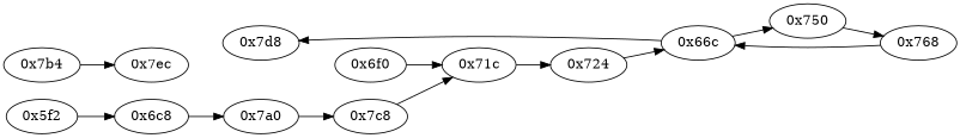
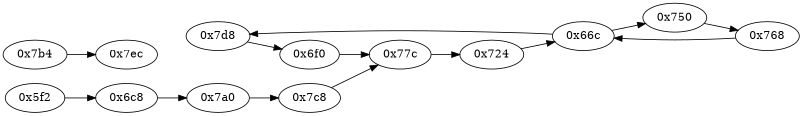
  strict digraph {
    rankdir=LR
    node [opcode="[u'ldr', u'ldr', u'mov', u'b']"]
    "0x7d8" [opcode="[u'ldr', u'add', u'str', u'ldr', u'b']"]
    "0x6f0"
-   "0x77c" [opcode="[u'str', u'str', u'ldr', u'ldrb', u'ldr', u'ldr', u'cmp', u'mov', u'b']" label="0x71c"]
+   "0x77c" [opcode="[u'str', u'str', u'ldr', u'ldrb', u'ldr', u'ldr', u'cmp', u'mov', u'b']"]
    "0x724"
    "0x6c8" [opcode="[u'ldr', u'str', u'ldr', u'b']"]
    "0x7a0" [opcode="[u'ldr', u'ldr', u'str', u'ldr', u'b']"]
    "0x7c8" [opcode="[u'ldr', u'mov', u'mov', u'b']"]
    "0x66c" [opcode="[u'str', u'str', u'ldr', u'ldrb', u'strb', u'ldr', u'ldr', u'ldrb', u'cmp', u'mov', u'b']"]
    "0x7b4" [opcode="[u'ldr', u'mov', u'bl', u'ldr', u'b']"]
    "0x7ec" [opcode="[u'mov', u'sub', u'pop']"]
    "0x750" [opcode="[u'ldrb', u'ldr', u'add', u'str', u'ldr', u'b']"]
    "0x768" [opcode="[u'ldr', u'ldr', u'add', u'mov', u'b']"]
    n13 [label="0x5f2" opcode="[u'push', u'add', u'sub', u'add', u'ldr', u'str', u'ldr', u'ldr', u'ldr', u'add', u'b']"]
+   "0x7d8" -> "0x6f0"
    "0x6f0" -> "0x77c"
    "0x77c" -> "0x724"
    "0x724" -> "0x66c"
    "0x6c8" -> "0x7a0"
    "0x7a0" -> "0x7c8"
    "0x7c8" -> "0x77c"
    "0x66c" -> "0x7d8"
    "0x66c" -> "0x750"
    "0x7b4" -> "0x7ec"
    "0x750" -> "0x768"
    "0x768" -> "0x66c"
    n13 -> "0x6c8"
  }
